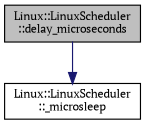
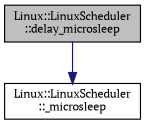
  digraph {
    rankdir=TB
    fontname="PT Serif"
    node [color=black fontname="PT Serif" fontsize=10 shape=record style=filled]
-   n1 [fillcolor=grey75 fontcolor=black height=0.2 label="Linux::LinuxScheduler\l::delay_microseconds" width=0.4]
+   n1 [fillcolor=grey75 fontcolor=black height=0.2 label="Linux::LinuxScheduler\l::delay_microsleep" width=0.4]
    n2 [fillcolor=white height=0.2 label="Linux::LinuxScheduler\l::_microsleep" width=0.4]
    n1 -> n2 [color=midnightblue fontname="PT Serif" fontsize=10 labelfontname=Helvetica labelfontsize=10 style=solid]
  }
